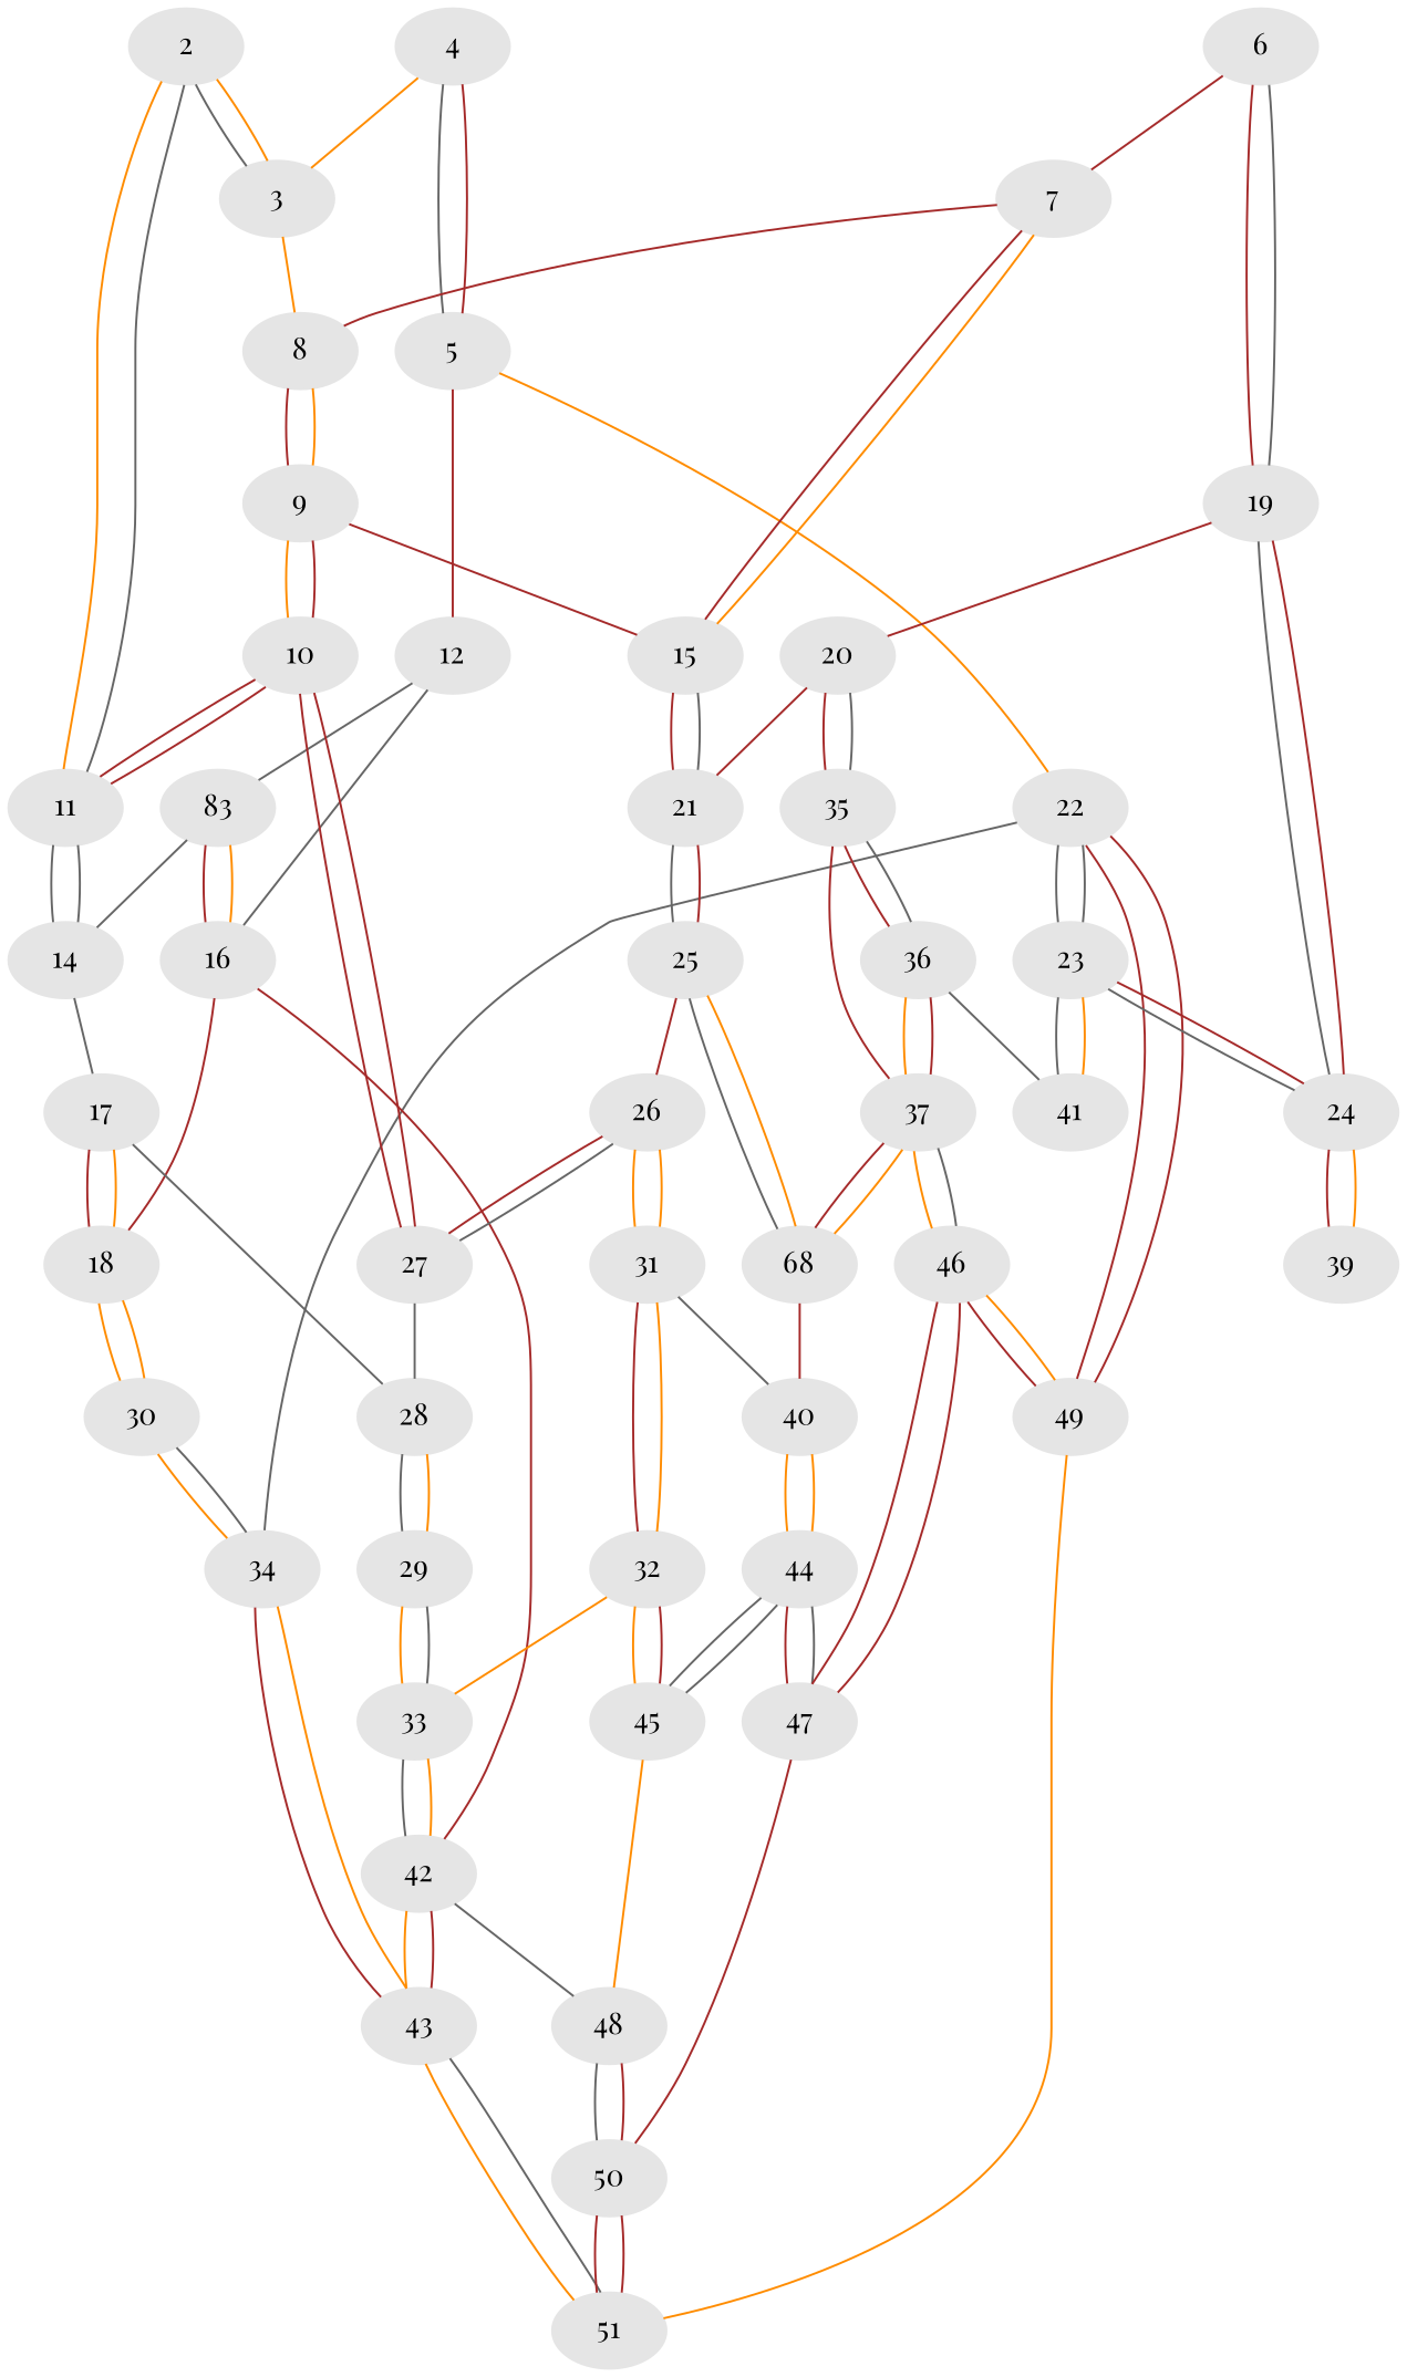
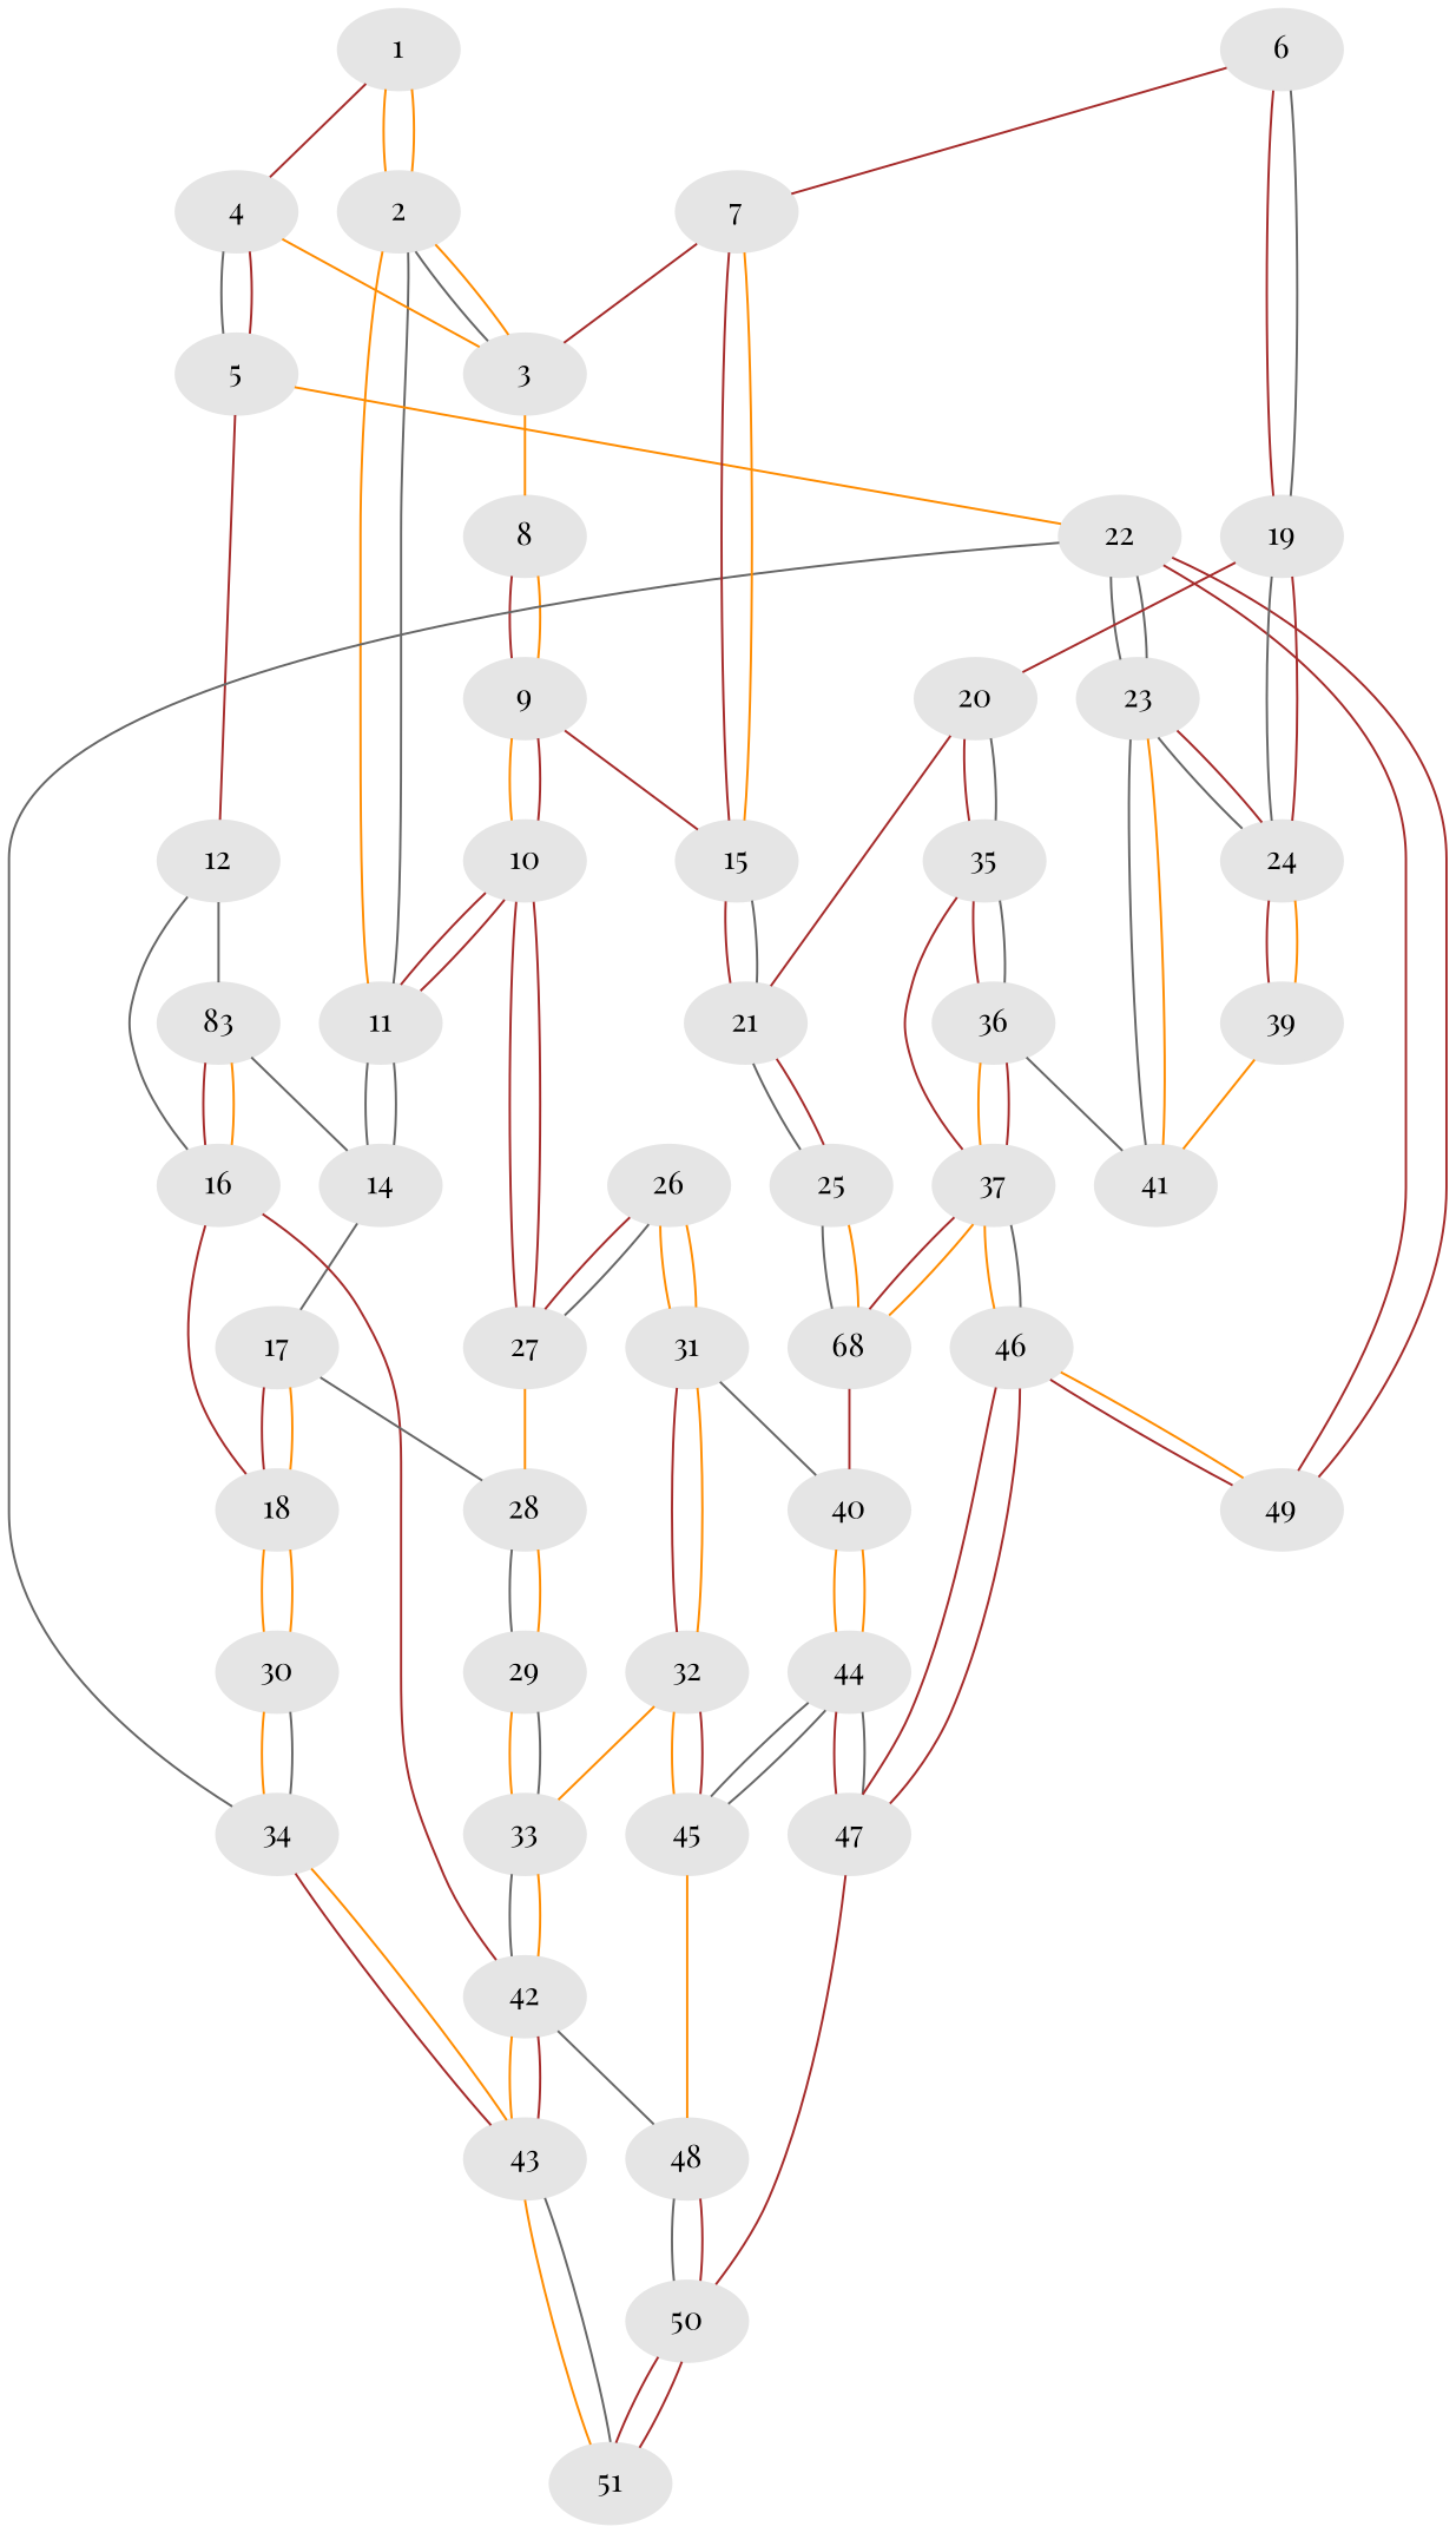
  graph {
    fontname="Playfair Display"
    node [color=gray90 fontname="Playfair Display" style=filled]
    edge [color=brown fontname="Playfair Display"]
+   1
    2
    4
    3
    11
    5
    8
    14
    9
    12
    22
    n12 [label=83]
    16
    6
    7
    19
    34
    23
    49
    15
    20
    24
    21
    10
    27
    28
    17
    18
    42
    25
    30
    43
    29
    35
    39
    36
    37
    26
    n39 [label=68]
    41
    51
    31
    40
    32
    33
    45
    44
    48
    46
    47
    50
+   1 -- 2 [color=darkorange]
+   1 -- 2 [color=darkorange]
+   1 -- 4
    2 -- 3 [color=gray40]
    2 -- 3 [color=darkorange]
    2 -- 11 [color=darkorange]
    2 -- 11 [color=gray40]
    4 -- 3 [color=darkorange]
    4 -- 5 [color=gray40]
    4 -- 5
    3 -- 8 [color=darkorange]
    11 -- 14 [color=gray40]
    11 -- 14 [color=gray40]
    5 -- 12
    5 -- 22 [color=darkorange]
    8 -- 9
    8 -- 9 [color=darkorange]
    14 -- 17 [color=gray40]
    9 -- 15
    9 -- 10 [color=darkorange]
    9 -- 10
    12 -- n12 [color=gray40]
    12 -- 16 [color=gray40]
    22 -- 34 [color=gray40]
    22 -- 23 [color=gray40]
    22 -- 23 [color=gray40]
    22 -- 49
    22 -- 49
    n12 -- 14 [color=gray40]
    n12 -- 16
    n12 -- 16 [color=darkorange]
    16 -- 18
    16 -- 42
    6 -- 7
    6 -- 19
    6 -- 19 [color=gray40]
-   7 -- 8
+   7 -- 3
    7 -- 15
    7 -- 15 [color=darkorange]
    19 -- 20
    19 -- 24 [color=gray40]
    19 -- 24
    34 -- 43
    34 -- 43 [color=darkorange]
    23 -- 24 [color=gray40]
    23 -- 24
    23 -- 41 [color=gray40]
    23 -- 41 [color=darkorange]
-   49 -- 51 [color=darkorange]
    15 -- 21
    15 -- 21 [color=gray40]
    20 -- 21
    20 -- 35
    20 -- 35 [color=gray40]
    24 -- 39
    24 -- 39 [color=darkorange]
    21 -- 25 [color=gray40]
    21 -- 25
    10 -- 11
    10 -- 11
    10 -- 27
    10 -- 27
-   27 -- 28 [color=gray40]
+   27 -- 28 [color=darkorange]
    28 -- 29 [color=gray40]
    28 -- 29 [color=darkorange]
    17 -- 28 [color=gray40]
    17 -- 18
    17 -- 18 [color=darkorange]
    18 -- 30 [color=darkorange]
    18 -- 30 [color=darkorange]
    42 -- 43 [color=darkorange]
    42 -- 43
    42 -- 48 [color=gray40]
-   25 -- 26
    25 -- n39 [color=gray40]
    25 -- n39 [color=darkorange]
    30 -- 34 [color=darkorange]
    30 -- 34 [color=gray40]
    43 -- 51 [color=darkorange]
    43 -- 51 [color=gray40]
    29 -- 33 [color=darkorange]
    29 -- 33 [color=gray40]
    35 -- 36
    35 -- 36 [color=gray40]
    35 -- 37
+   39 -- 41 [color=darkorange]
    36 -- 37 [color=darkorange]
    36 -- 37
    36 -- 41 [color=gray40]
    37 -- n39
    37 -- n39 [color=darkorange]
    37 -- 46 [color=darkorange]
    37 -- 46 [color=gray40]
    26 -- 27
    26 -- 27 [color=gray40]
    26 -- 31 [color=darkorange]
    26 -- 31 [color=darkorange]
    n39 -- 40
    31 -- 40 [color=gray40]
    31 -- 32
    31 -- 32 [color=darkorange]
    40 -- 44 [color=darkorange]
    40 -- 44 [color=darkorange]
    32 -- 33 [color=darkorange]
    32 -- 45 [color=darkorange]
    32 -- 45
    33 -- 42 [color=gray40]
    33 -- 42 [color=darkorange]
    45 -- 48 [color=darkorange]
    44 -- 45 [color=gray40]
    44 -- 45 [color=gray40]
    44 -- 47
    44 -- 47 [color=gray40]
    48 -- 50 [color=gray40]
    48 -- 50
    46 -- 49
    46 -- 49 [color=darkorange]
    46 -- 47
    46 -- 47
    47 -- 50
    50 -- 51
    50 -- 51
  }
